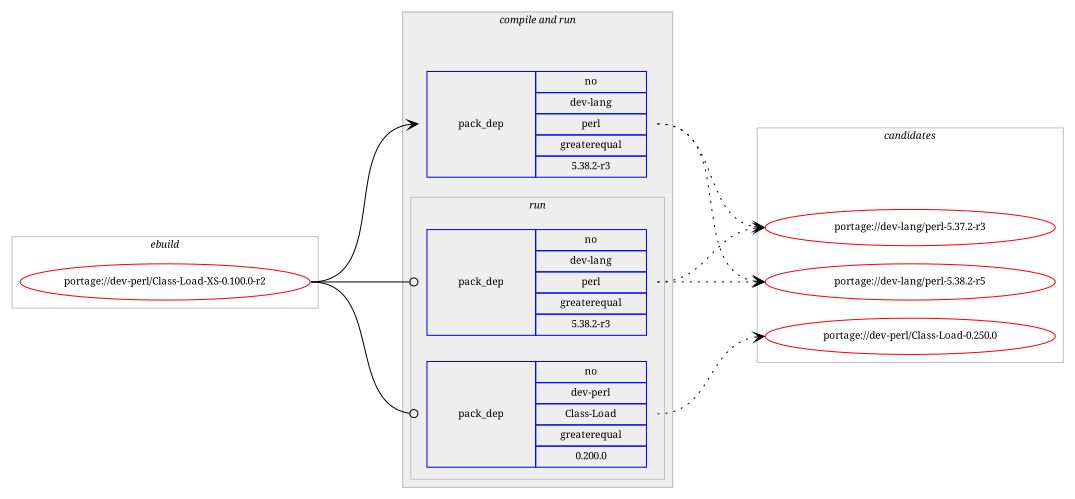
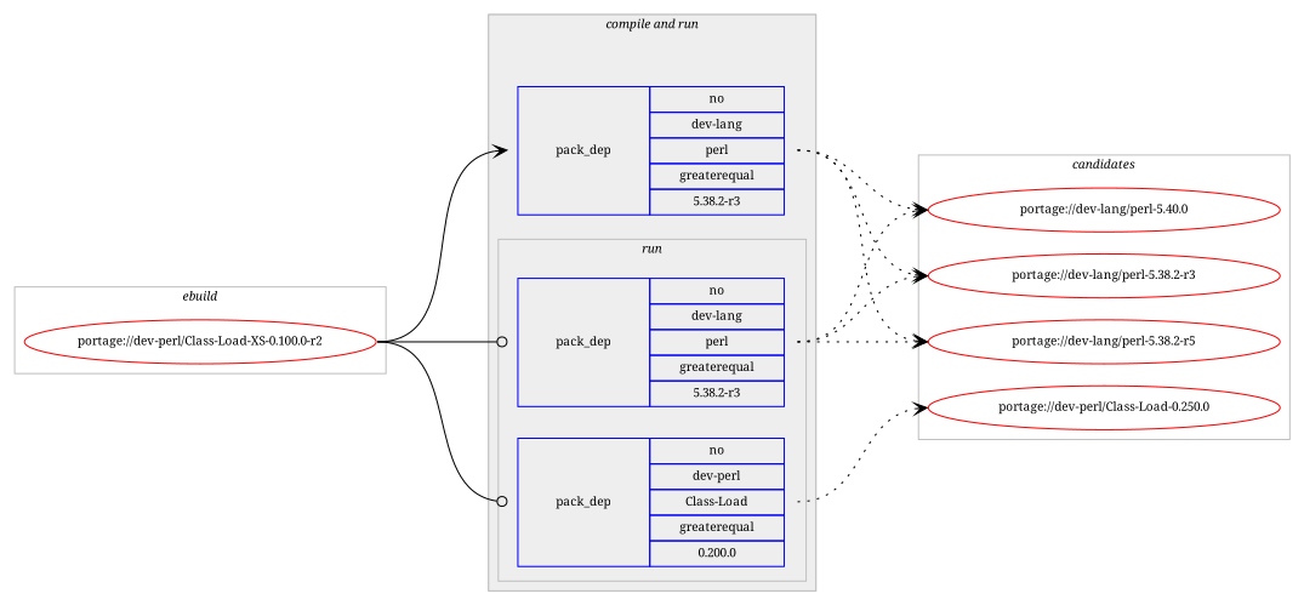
  digraph {
    compound=true
    concentrate=true
    fontname="Noto Serif"
    fontsize=10
    newrank=true
    rankdir=LR
    ranksep=1.5
    node [color=red fontname="Noto Serif" fontsize=10]
    edge [arrowhead=vee fontname="Noto Serif" headport=w style=dotted tailport=e weight=100]
    n1 [label="portage://dev-perl/Class-Load-XS-0.100.0-r2" width=4]
    n2 [color=blue label=<<TABLE BORDER="0" CELLBORDER="1" CELLSPACING="0" CELLPADDING="4" WIDTH="220"><TR><TD ROWSPAN="6" CELLPADDING="30">pack_dep</TD></TR><TR><TD WIDTH="110">no</TD></TR><TR><TD>dev-lang</TD></TR><TR><TD>perl</TD></TR><TR><TD>greaterequal</TD></TR><TR><TD>5.38.2-r3</TD></TR></TABLE>> shape=none]
    n3 [color=blue label=<<TABLE BORDER="0" CELLBORDER="1" CELLSPACING="0" CELLPADDING="4" WIDTH="220"><TR><TD ROWSPAN="6" CELLPADDING="30">pack_dep</TD></TR><TR><TD WIDTH="110">no</TD></TR><TR><TD>dev-lang</TD></TR><TR><TD>perl</TD></TR><TR><TD>greaterequal</TD></TR><TR><TD>5.38.2-r3</TD></TR></TABLE>> shape=none]
    n4 [color=blue label=<<TABLE BORDER="0" CELLBORDER="1" CELLSPACING="0" CELLPADDING="4" WIDTH="220"><TR><TD ROWSPAN="6" CELLPADDING="30">pack_dep</TD></TR><TR><TD WIDTH="110">no</TD></TR><TR><TD>dev-perl</TD></TR><TR><TD>Class-Load</TD></TR><TR><TD>greaterequal</TD></TR><TR><TD>0.200.0</TD></TR></TABLE>> shape=none]
-   n5 [label="portage://dev-lang/perl-5.37.2-r3" width=4]
+   n5 [label="portage://dev-lang/perl-5.38.2-r3" width=4]
    n6 [label="portage://dev-lang/perl-5.38.2-r5" width=4]
+   n7 [label="portage://dev-lang/perl-5.40.0" width=4]
    n8 [label="portage://dev-perl/Class-Load-0.250.0" width=4]
    subgraph cluster_1 {
      color=gray
      label=<<i>ebuild</i>>
      rank=same
      n1
    }
    subgraph cluster_2 {
      color=gray
      label=<<i>dependencies</i>>
      subgraph cluster_3 {
        color=gray
        fillcolor="#eeeeee"
        label=<<i>compile</i>>
        style=filled
        subgraph sub_4 {
          color=gray
          fillcolor="#eeeeee"
          label=<<i>compile</i>>
          style=filled
          n2
        }
      }
      subgraph cluster_5 {
        color=gray
        fillcolor="#eeeeee"
        label=<<i>compile and run</i>>
        style=filled
      }
      subgraph cluster_6 {
        color=gray
        fillcolor="#eeeeee"
        label=<<i>run</i>>
        style=filled
        subgraph sub_7 {
          color=gray
          fillcolor="#eeeeee"
          label=<<i>run</i>>
          style=filled
          n3
        }
        subgraph sub_8 {
          color=gray
          fillcolor="#eeeeee"
          label=<<i>run</i>>
          style=filled
          n4
        }
      }
    }
    subgraph cluster_9 {
      color=gray
      label=<<i>candidates</i>>
      rank=same
      subgraph sub_10 {
        color=black
        label=<<i>candidates</i>>
        nodesep=1
        rank=same
        n5
        n6
+       n7
      }
      subgraph sub_11 {
        color=black
        label=<<i>candidates</i>>
        nodesep=1
        rank=same
        n5
        n6
+       n7
      }
      subgraph sub_12 {
        color=black
        label=<<i>candidates</i>>
        nodesep=1
        rank=same
        n8
      }
    }
    n1 -> n2 [style=solid weight=20]
    n1 -> n3 [arrowhead=odot style=solid weight=20]
    n1 -> n4 [arrowhead=odot style=solid weight=20]
    n2 -> n5
    n2 -> n6
+   n2 -> n7
    n3 -> n5
    n3 -> n6
+   n3 -> n7
    n4 -> n8
  }
